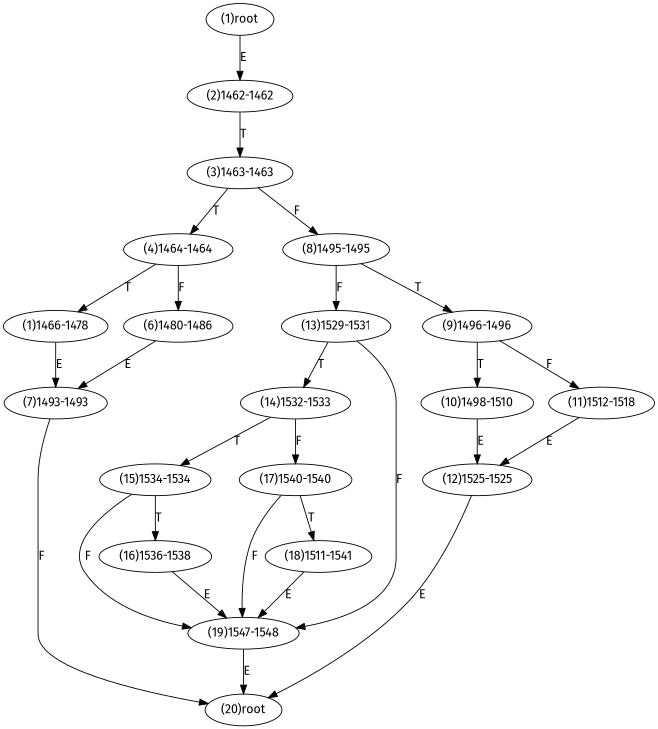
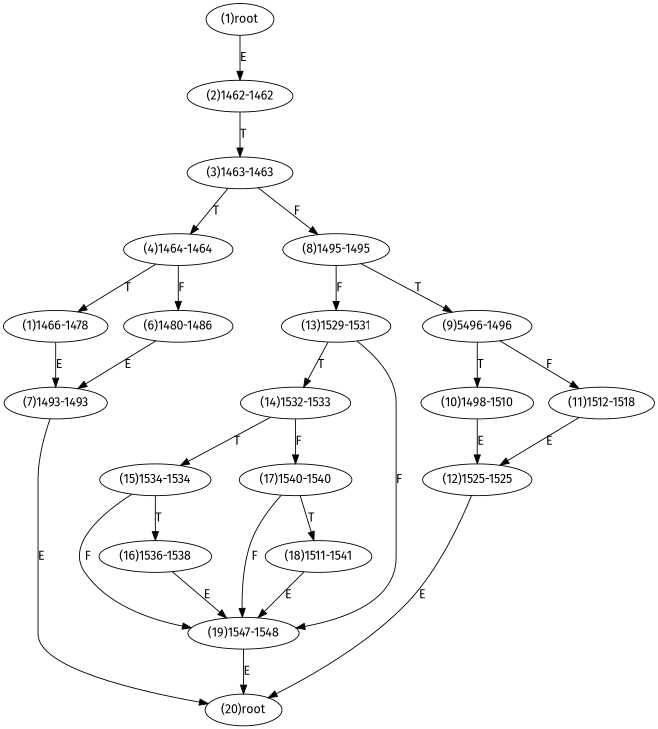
  digraph {
    fontname="Fira Sans"
    node [fontname="Fira Sans"]
    edge [fontname="Fira Sans"]
    n1 [label="(1)root"]
    n2 [label="(2)1462-1462"]
    n3 [label="(3)1463-1463"]
    n4 [label="(4)1464-1464"]
    n5 [label="(8)1495-1495"]
    n6 [label="(13)1529-1531"]
    n7 [label="(14)1532-1533"]
    n8 [label="(19)1547-1548"]
    n9 [label="(1)1466-1478"]
    n10 [label="(6)1480-1486"]
-   n11 [label="(9)1496-1496"]
+   n11 [label="(9)5496-1496"]
    n12 [label="(7)1493-1493"]
    n13 [label="(20)root"]
    n14 [label="(10)1498-1510"]
    n15 [label="(11)1512-1518"]
    n16 [label="(12)1525-1525"]
    n17 [label="(15)1534-1534"]
    n18 [label="(17)1540-1540"]
    n19 [label="(16)1536-1538"]
    n20 [label="(18)1511-1541"]
    n1 -> n2 [label=E]
    n2 -> n3 [label=T]
    n3 -> n4 [label=T]
    n3 -> n5 [label=F]
    n4 -> n9 [label=T]
    n4 -> n10 [label=F]
    n5 -> n6 [label=F]
    n5 -> n11 [label=T]
    n6 -> n7 [label=T]
    n6 -> n8 [label=F]
    n7 -> n17 [label=T]
    n7 -> n18 [label=F]
    n8 -> n13 [label=E]
    n9 -> n12 [label=E]
    n10 -> n12 [label=E]
    n11 -> n14 [label=T]
    n11 -> n15 [label=F]
-   n12 -> n13 [label=F]
+   n12 -> n13 [label=E]
    n14 -> n16 [label=E]
    n15 -> n16 [label=E]
    n16 -> n13 [label=E]
    n17 -> n8 [label=F]
    n17 -> n19 [label=T]
    n18 -> n8 [label=F]
    n18 -> n20 [label=T]
    n19 -> n8 [label=E]
    n20 -> n8 [label=E]
  }
